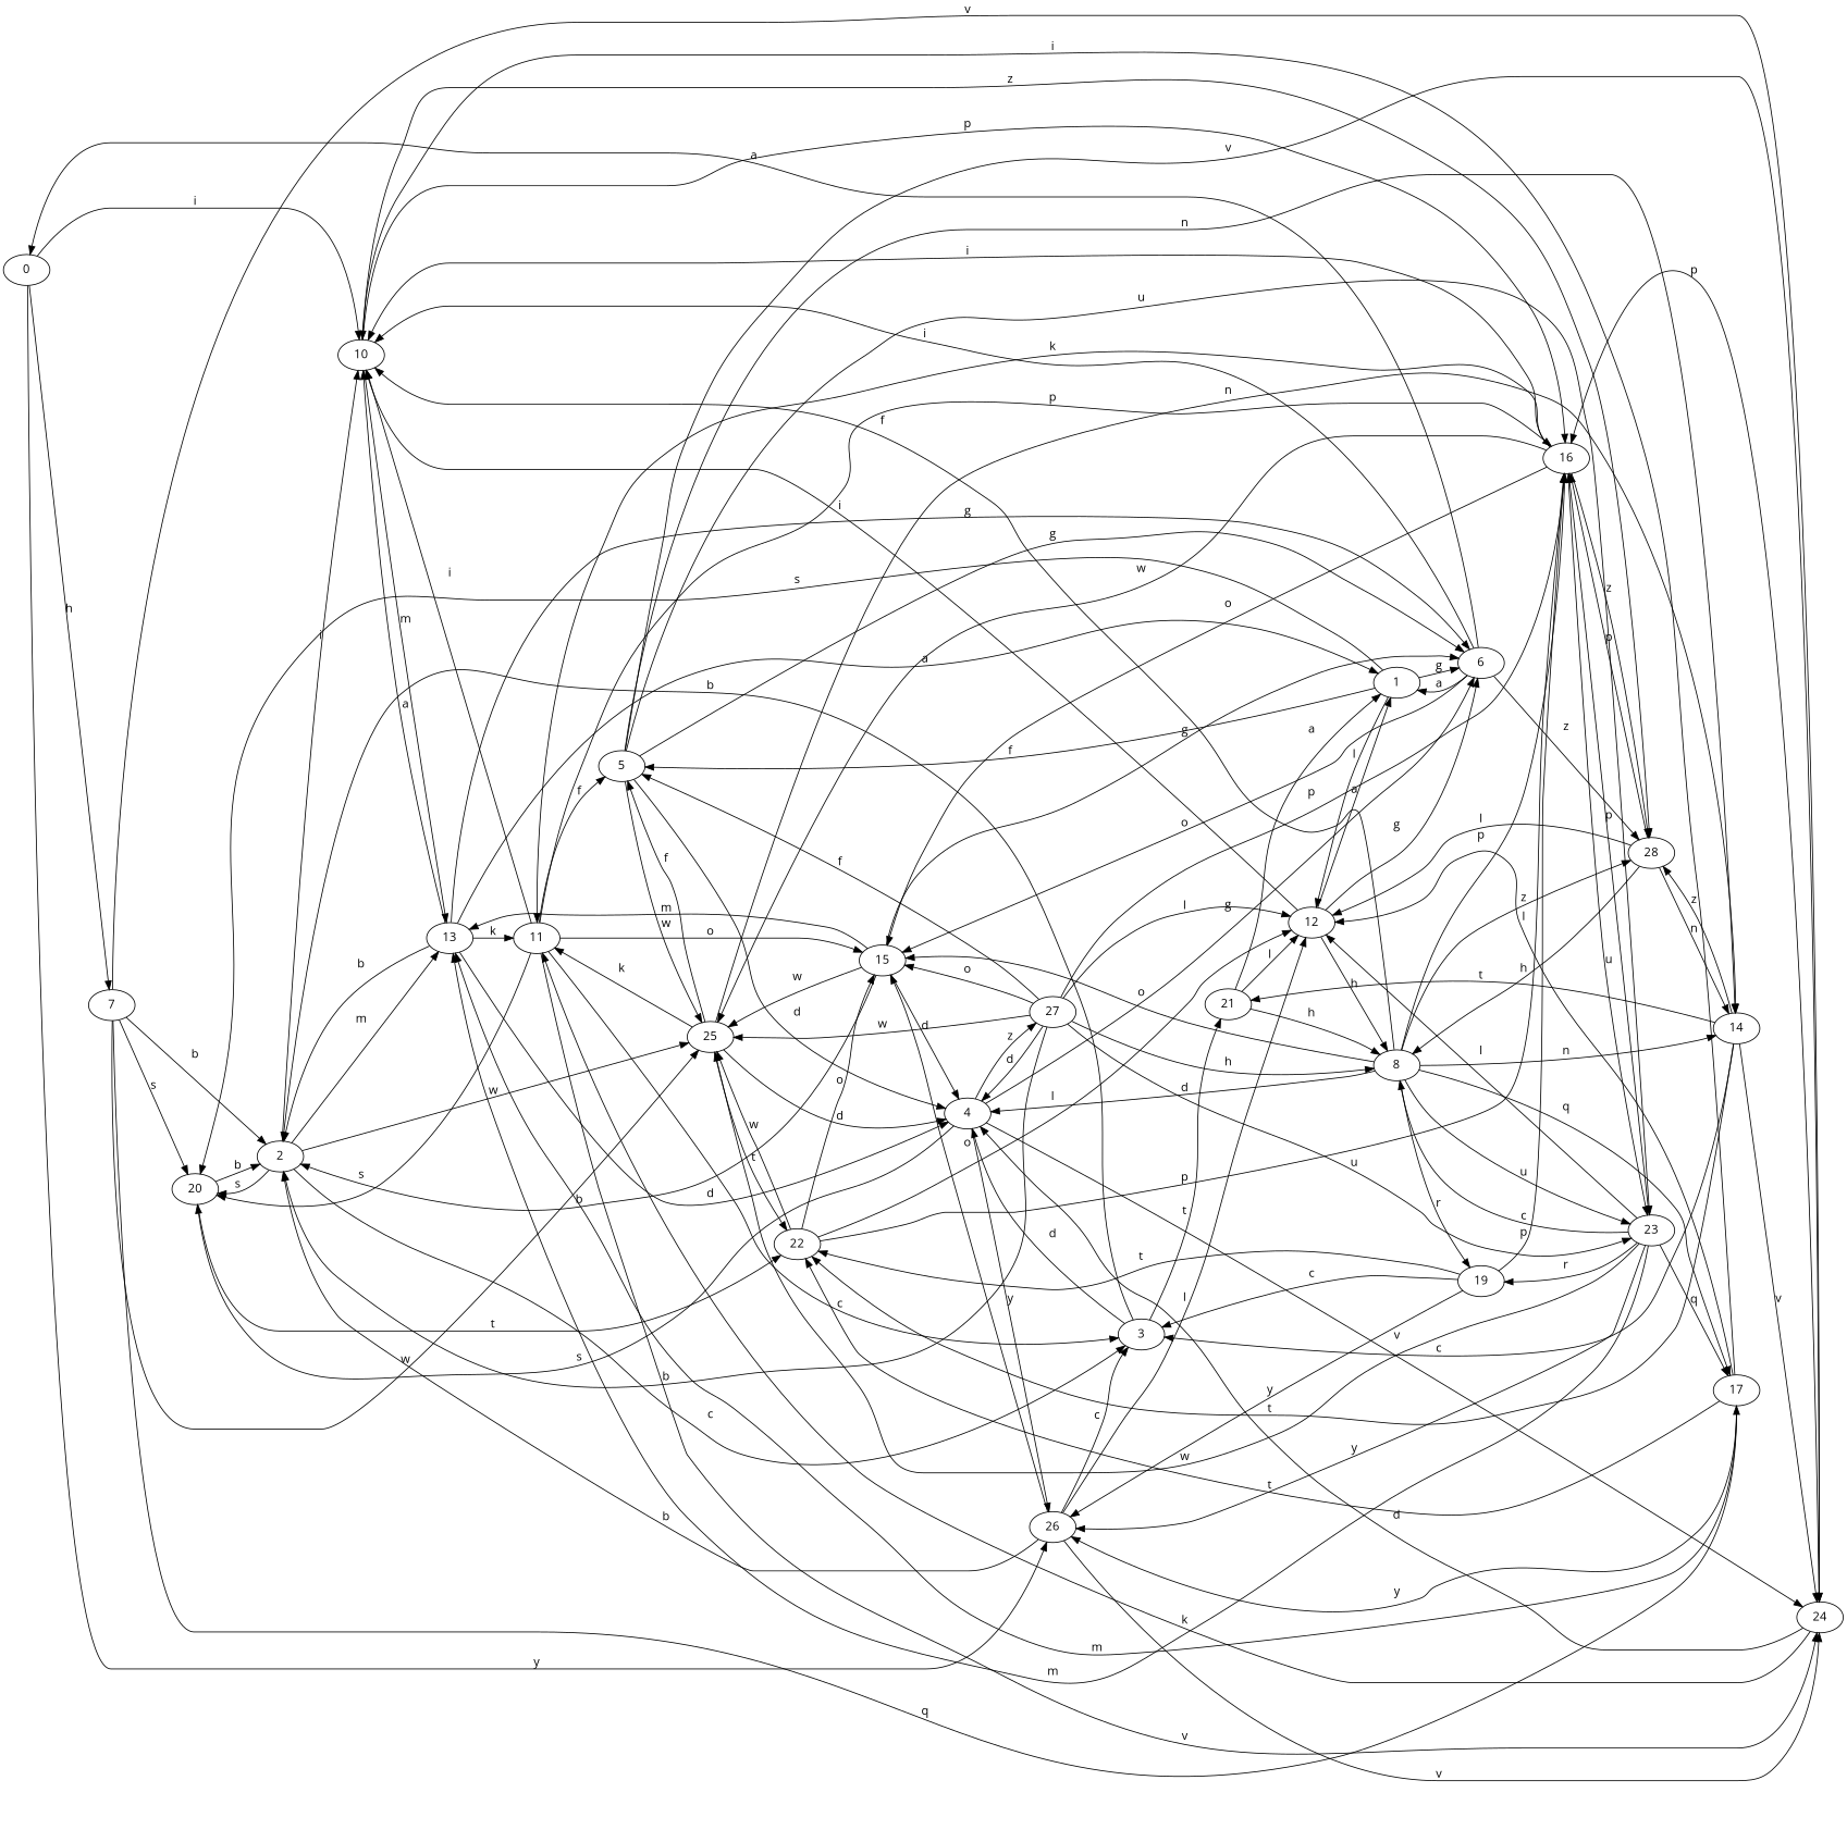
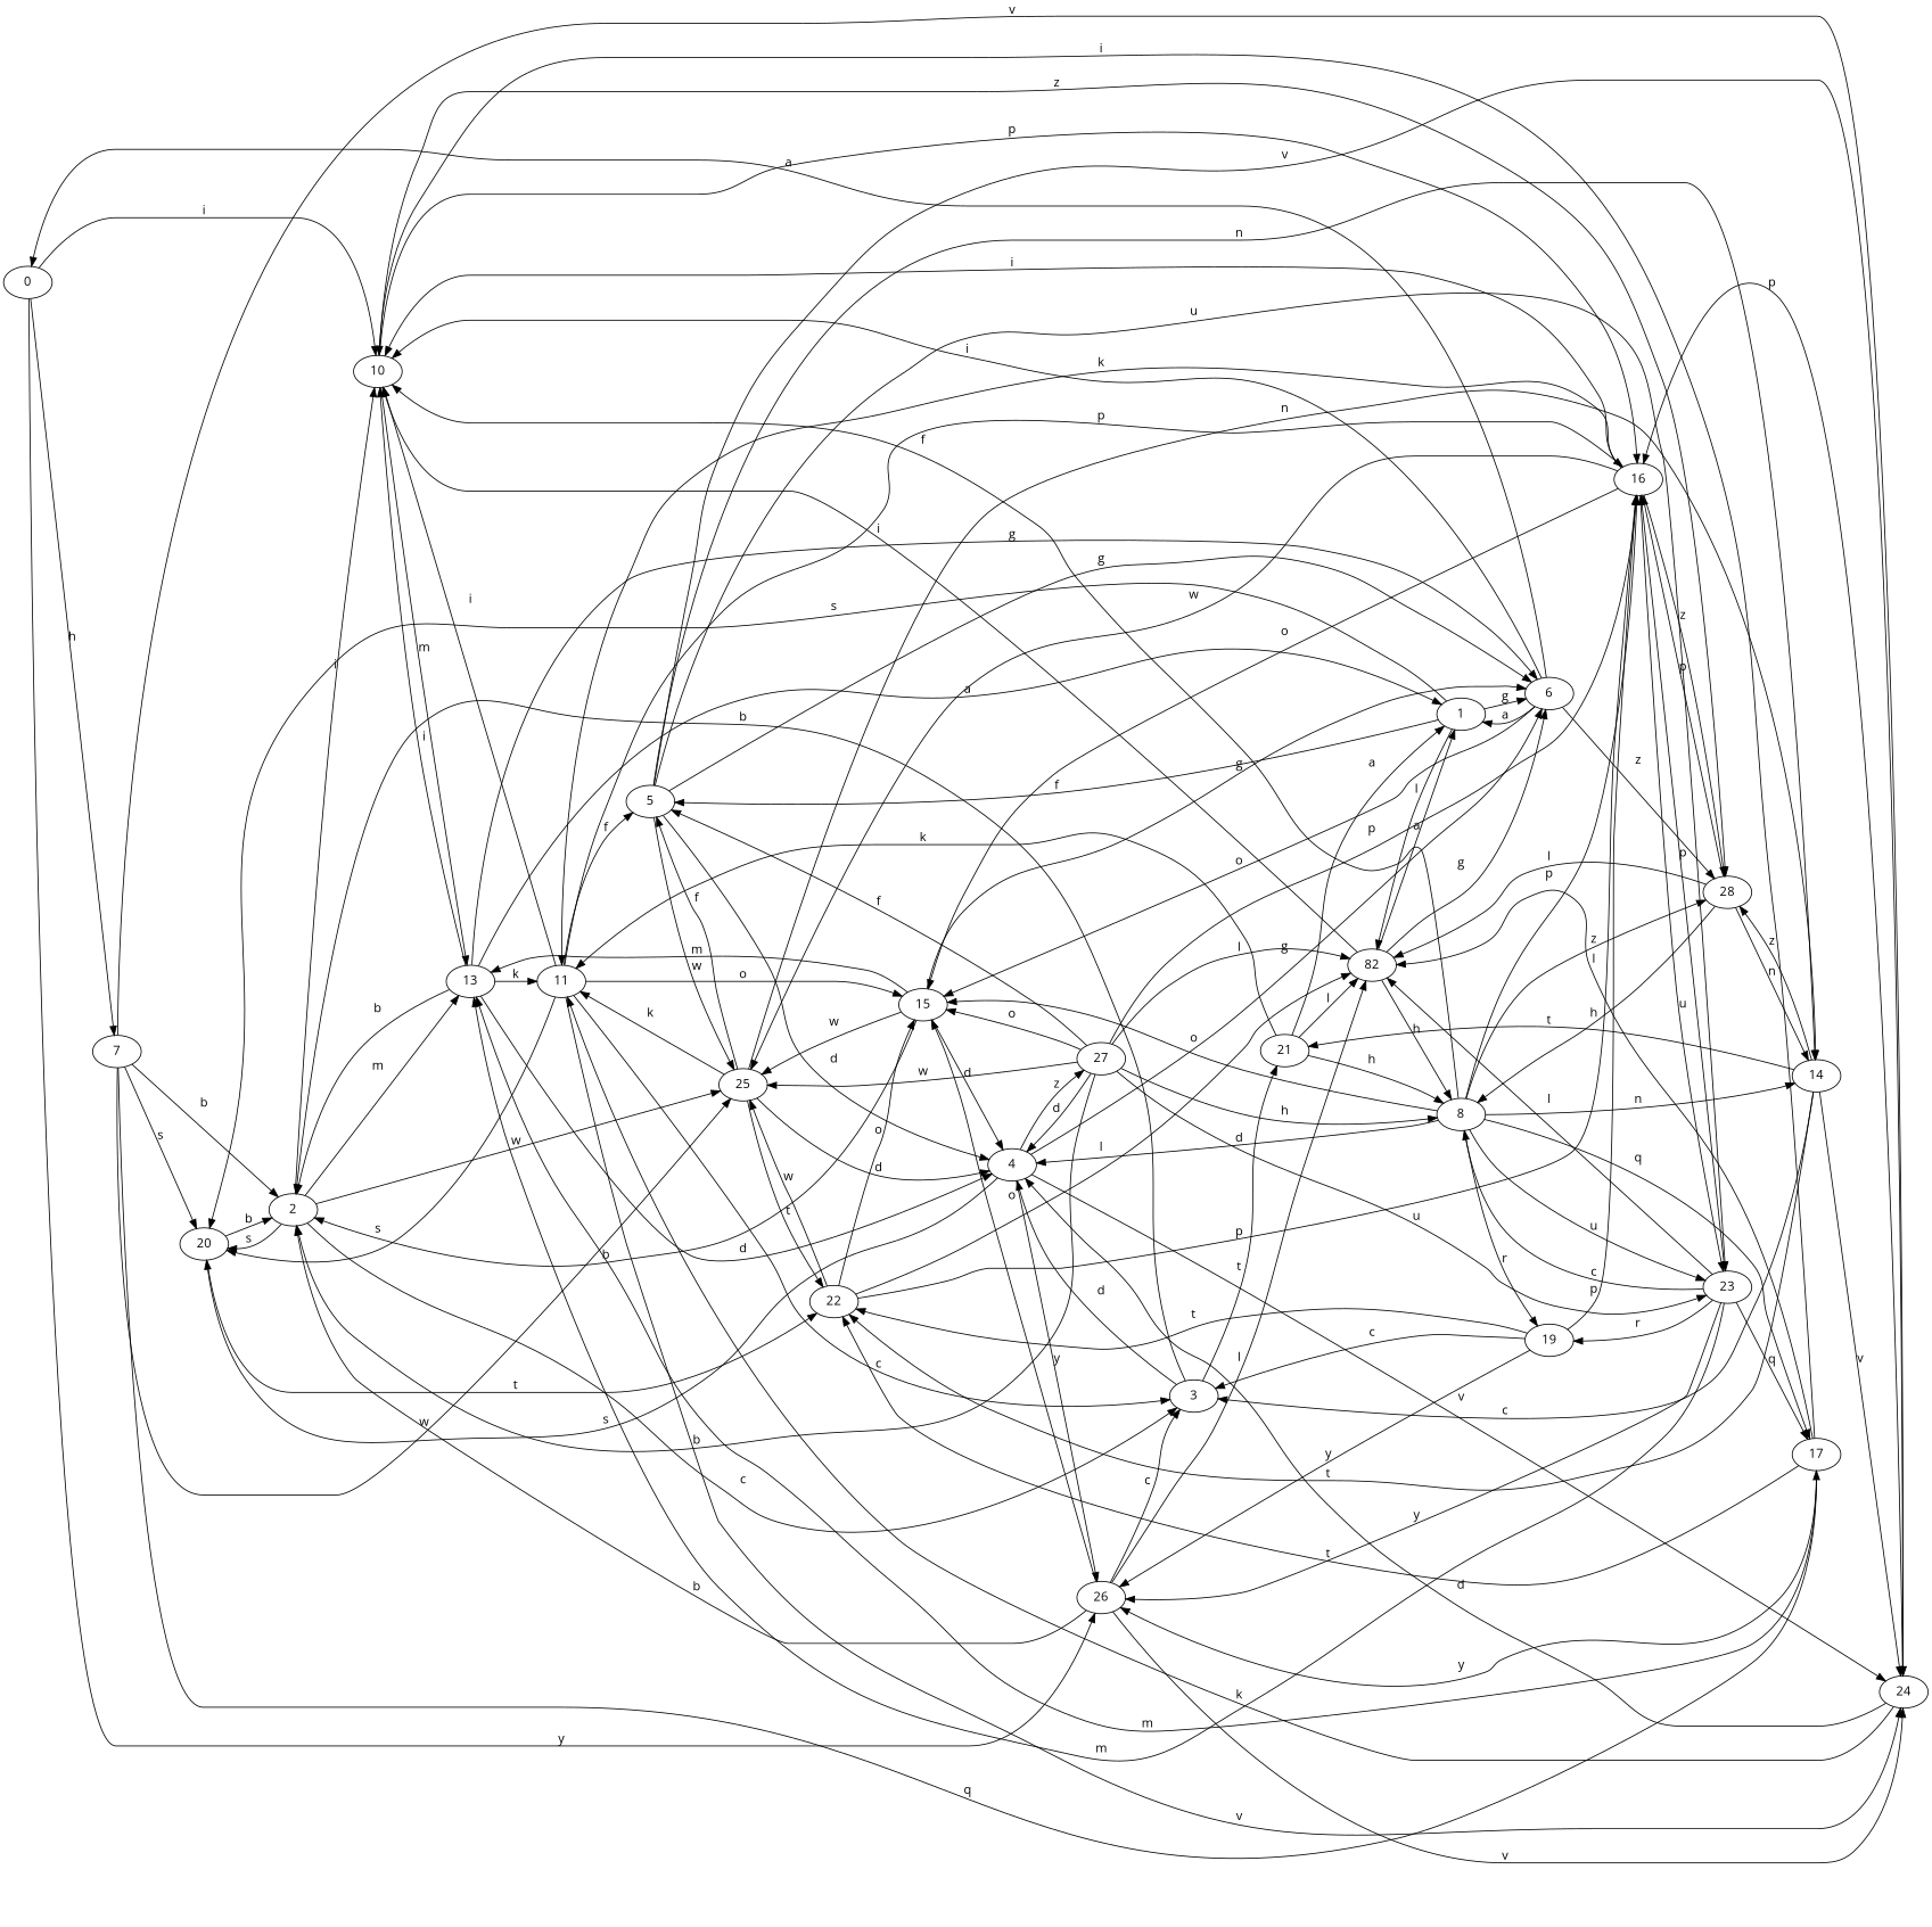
  strict digraph {
    fontname="Open Sans"
    rankdir=LR
    node [fontname="Open Sans"]
    edge [fontname="Open Sans"]
    0
    7
    10
    26
    20
    2
    25
    24
    17
    13
    28
    16
-   12
+   12 [label=82]
    3
    15
    1
    5
    6
    4
    14
    23
    8
    22
    21
    11
    27
    19
    0 -> 7 [label=h]
    0 -> 10 [label=i]
    0 -> 26 [label=y]
    7 -> 20 [label=s]
    7 -> 2 [label=b]
    7 -> 25 [label=w]
    7 -> 24 [label=v]
    7 -> 17 [label=q]
    10 -> 13 [label=m]
    10 -> 28 [label=z]
    10 -> 16 [label=p]
    26 -> 2 [label=b]
    26 -> 24 [label=v]
    26 -> 12 [label=l]
    26 -> 3 [label=c]
    26 -> 15 [label=o]
    20 -> 2 [label=b]
    20 -> 22 [label=t]
    2 -> 10 [label=i]
    2 -> 20 [label=s]
    2 -> 25 [label=w]
    2 -> 13 [label=m]
    2 -> 3 [label=c]
    25 -> 5 [label=f]
    25 -> 4 [label=d]
    25 -> 14 [label=n]
    25 -> 22 [label=t]
    25 -> 11 [label=k]
    24 -> 16 [label=p]
    24 -> 4 [label=d]
    24 -> 11 [label=k]
    17 -> 10 [label=i]
    17 -> 26 [label=y]
    17 -> 13 [label=m]
    17 -> 12 [label=l]
    17 -> 22 [label=t]
-   13 -> 10 [label=a]
+   13 -> 10 [label=i]
    13 -> 2 [label=b]
    13 -> 1 [label=a]
    13 -> 6 [label=g]
    13 -> 4 [label=d]
    13 -> 11 [label=k]
    28 -> 16 [label=p]
    28 -> 12 [label=l]
    28 -> 14 [label=n]
    28 -> 8 [label=h]
    16 -> 10 [label=i]
    16 -> 25 [label=w]
    16 -> 28 [label=z]
    16 -> 15 [label=o]
    16 -> 23 [label=u]
    16 -> 11 [label=k]
    12 -> 10 [label=i]
    12 -> 1 [label=a]
    12 -> 6 [label=g]
    12 -> 8 [label=h]
    3 -> 2 [label=b]
    3 -> 4 [label=d]
    3 -> 21 [label=t]
    15 -> 2 [label=b]
    15 -> 25 [label=w]
    15 -> 13 [label=m]
    15 -> 6 [label=g]
    15 -> 4 [label=d]
    1 -> 20 [label=s]
    1 -> 12 [label=l]
    1 -> 5 [label=f]
    1 -> 6 [label=g]
    5 -> 25 [label=w]
    5 -> 24 [label=v]
    5 -> 6 [label=g]
    5 -> 4 [label=d]
    5 -> 14 [label=n]
    5 -> 23 [label=u]
    6 -> 0 [label=a]
    6 -> 10 [label=i]
    6 -> 28 [label=z]
    6 -> 15 [label=o]
    6 -> 1 [label=a]
    4 -> 26 [label=y]
    4 -> 20 [label=s]
    4 -> 24 [label=v]
    4 -> 6 [label=g]
    4 -> 27 [label=z]
    14 -> 24 [label=v]
    14 -> 28 [label=z]
    14 -> 3 [label=c]
    14 -> 22 [label=t]
    14 -> 21 [label=t]
    23 -> 26 [label=y]
-   23 -> 25 [label=w]
    23 -> 17 [label=q]
    23 -> 13 [label=m]
    23 -> 16 [label=p]
    23 -> 12 [label=l]
    23 -> 8 [label=c]
    23 -> 19 [label=r]
    8 -> 10 [label=f]
    8 -> 17 [label=q]
    8 -> 28 [label=z]
    8 -> 16 [label=p]
    8 -> 15 [label=o]
    8 -> 4 [label=d]
    8 -> 14 [label=n]
    8 -> 23 [label=u]
    8 -> 19 [label=r]
    22 -> 25 [label=w]
    22 -> 16 [label=p]
    22 -> 12 [label=l]
    22 -> 15 [label=o]
    21 -> 12 [label=l]
    21 -> 1 [label=a]
    21 -> 8 [label=h]
+   21 -> 11 [label=k]
    11 -> 10 [label=i]
    11 -> 20 [label=s]
    11 -> 24 [label=v]
    11 -> 16 [label=p]
    11 -> 3 [label=c]
    11 -> 15 [label=o]
    11 -> 5 [label=f]
    27 -> 2 [label=b]
    27 -> 25 [label=w]
    27 -> 16 [label=p]
    27 -> 12 [label=l]
    27 -> 15 [label=o]
    27 -> 5 [label=f]
    27 -> 4 [label=d]
    27 -> 23 [label=u]
    27 -> 8 [label=h]
    19 -> 26 [label=y]
    19 -> 16 [label=p]
    19 -> 3 [label=c]
    19 -> 22 [label=t]
  }
